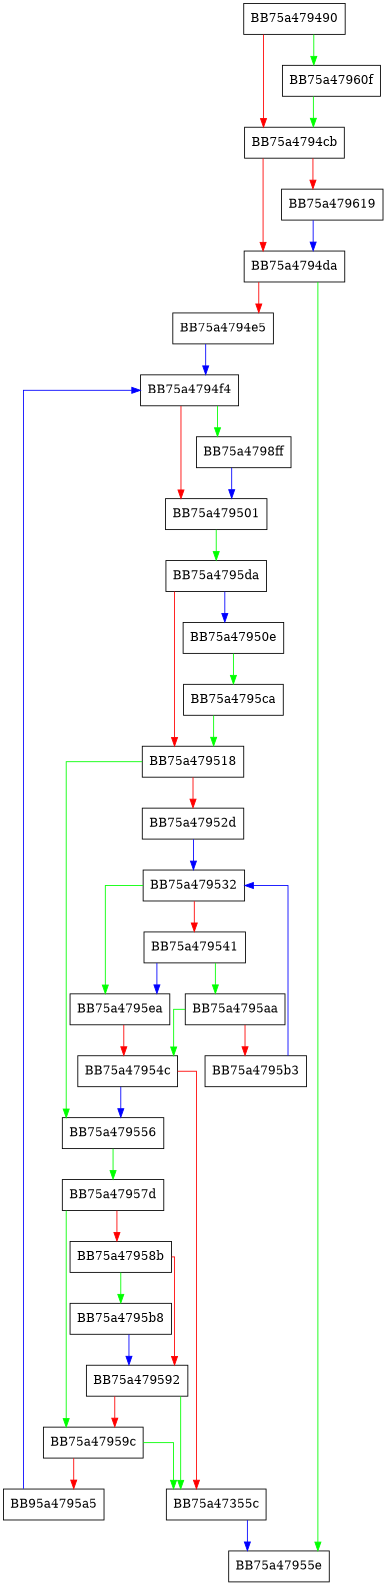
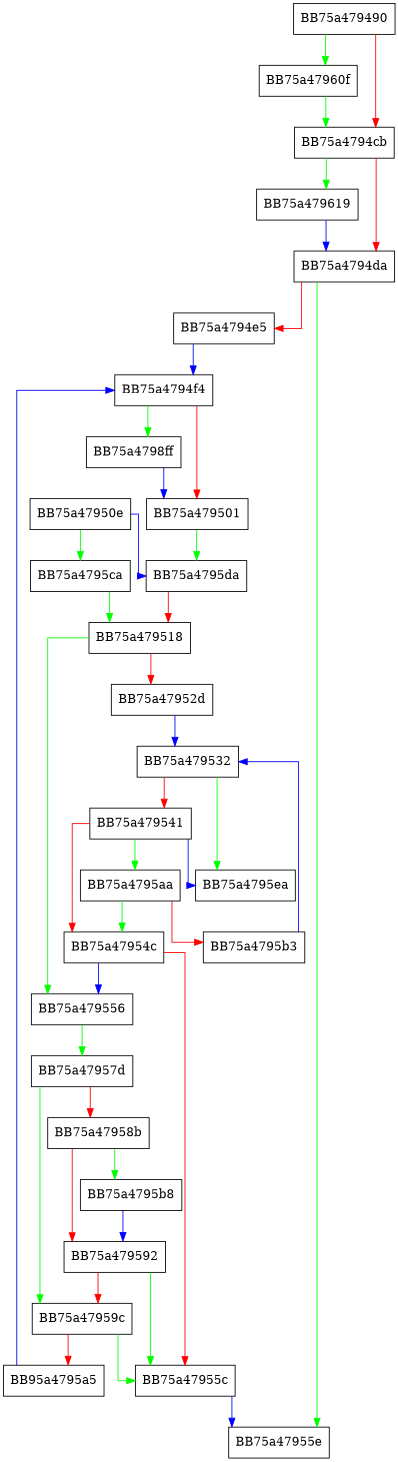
  digraph {
    splines=ortho
    node [shape=box]
    edge [color=green]
    BB75a479490
    BB75a47960f
    BB75a4794cb
    BB75a479619
    BB75a4794da
    BB75a47955e
    BB75a4794e5
    BB75a4794f4
    n9 [label=BB75a4798ff]
    BB75a479501
    BB75a4795da
    BB75a47950e
    BB75a479518
    BB75a4795ca
    BB75a479556
    BB75a47952d
    BB75a47957d
    BB75a479532
    BB75a47959c
    BB75a47958b
-   BB75a47955c [label=BB75a47355c]
+   BB75a47955c
    BB75a4795ea
    BB75a479541
    BB75a4795aa
    BB75a47954c
    BB75a4795b3
    n27 [label=BB95a4795a5]
    BB75a4795b8
    BB75a479592
    BB75a479490 -> BB75a47960f
    BB75a479490 -> BB75a4794cb [color=red]
    BB75a47960f -> BB75a4794cb
-   BB75a4794cb -> BB75a479619 [color=red]
+   BB75a4794cb -> BB75a479619
    BB75a4794cb -> BB75a4794da [color=red]
    BB75a479619 -> BB75a4794da [color=blue]
    BB75a4794da -> BB75a47955e
    BB75a4794da -> BB75a4794e5 [color=red]
    BB75a4794e5 -> BB75a4794f4 [color=blue]
    BB75a4794f4 -> n9
    BB75a4794f4 -> BB75a479501 [color=red]
    n9 -> BB75a479501 [color=blue]
    BB75a479501 -> BB75a4795da
-   BB75a4795da -> BB75a47950e [color=blue]
+   BB75a47950e -> BB75a4795da [color=blue]
    BB75a4795da -> BB75a479518 [color=red]
    BB75a47950e -> BB75a4795ca
    BB75a479518 -> BB75a479556
    BB75a479518 -> BB75a47952d [color=red]
    BB75a4795ca -> BB75a479518
    BB75a479556 -> BB75a47957d
    BB75a47952d -> BB75a479532 [color=blue]
    BB75a47957d -> BB75a47959c
    BB75a47957d -> BB75a47958b [color=red]
    BB75a479532 -> BB75a4795ea
    BB75a479532 -> BB75a479541 [color=red]
    BB75a47959c -> BB75a47955c
    BB75a47959c -> n27 [color=red]
    BB75a47958b -> BB75a4795b8
    BB75a47958b -> BB75a479592 [color=red]
    BB75a47955c -> BB75a47955e [color=blue]
    BB75a479541 -> BB75a4795ea [color=blue]
    BB75a479541 -> BB75a4795aa
-   BB75a4795ea -> BB75a47954c [color=red]
+   BB75a479541 -> BB75a47954c [color=red]
    BB75a4795aa -> BB75a47954c
    BB75a4795aa -> BB75a4795b3 [color=red]
    BB75a47954c -> BB75a479556 [color=blue]
    BB75a47954c -> BB75a47955c [color=red]
    BB75a4795b3 -> BB75a479532 [color=blue]
    n27 -> BB75a4794f4 [color=blue]
    BB75a4795b8 -> BB75a479592 [color=blue]
    BB75a479592 -> BB75a47959c [color=red]
    BB75a479592 -> BB75a47955c
  }
